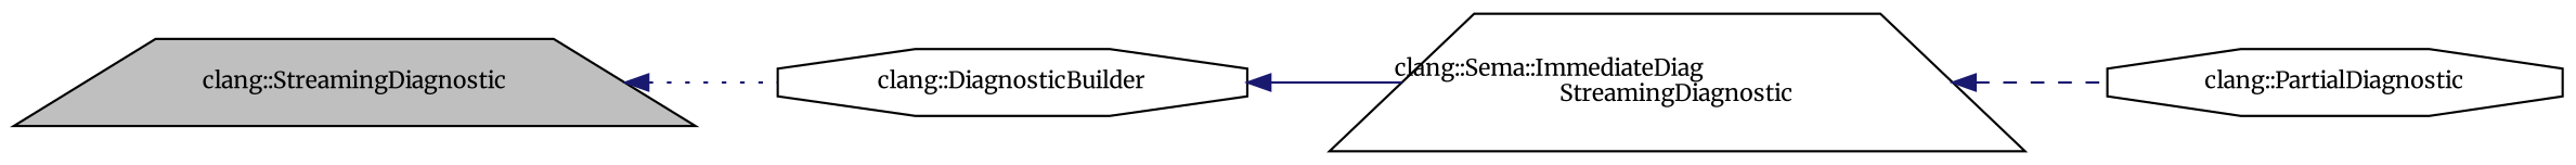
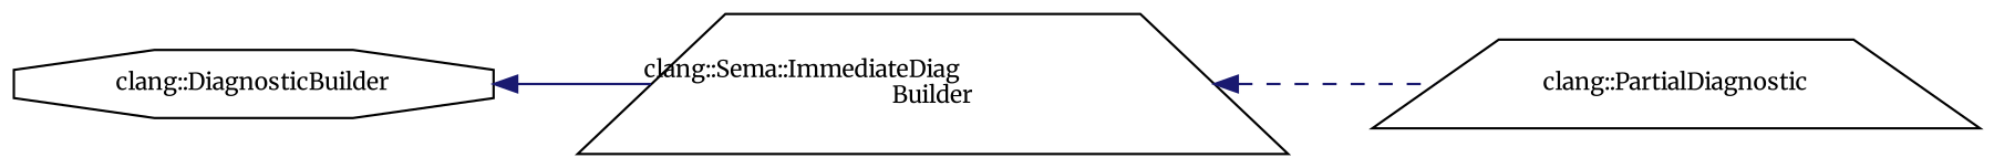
  digraph {
    fontname=Merriweather
    rankdir=LR
    node [color=black fontname=Merriweather fontsize=10 shape=trapezium]
    edge [color=midnightblue dir=back fontname=Merriweather fontsize=10 labelfontname=Helvetica labelfontsize=10]
-   n1 [fillcolor=grey75 fontcolor=black height=0.2 label="clang::StreamingDiagnostic" style=filled width=0.4]
    n2 [height=0.2 label="clang::DiagnosticBuilder" shape=octagon width=0.4]
-   n3 [height=0.2 label="clang::Sema::ImmediateDiag\lStreamingDiagnostic" width=0.4]
-   n4 [height=0.2 label="clang::PartialDiagnostic" shape=octagon width=0.4]
-   n1 -> n2 [style=dotted]
+   n3 [height=0.2 label="clang::Sema::ImmediateDiag\lBuilder" width=0.4]
+   n4 [height=0.2 label="clang::PartialDiagnostic" width=0.4]
    n2 -> n3 [style=solid]
    n3 -> n4 [style=dashed]
  }
